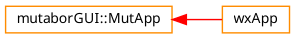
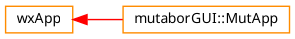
  digraph {
    rankdir=LR
    node [color=darkorange fillcolor=white fontname=Sans fontsize=10 shape=record style=filled]
    n1 [height=0.2 label=wxApp width=0.4]
    n2 [height=0.2 label="mutaborGUI::MutApp" width=0.4]
-   n2 -> n1 [color=red dir=back fontname=Sans fontsize=10 labelfontname=Sans labelfontsize=10 style=solid]
+   n1 -> n2 [color=red dir=back fontname=Sans fontsize=10 labelfontname=Sans labelfontsize=10 style=solid]
  }
